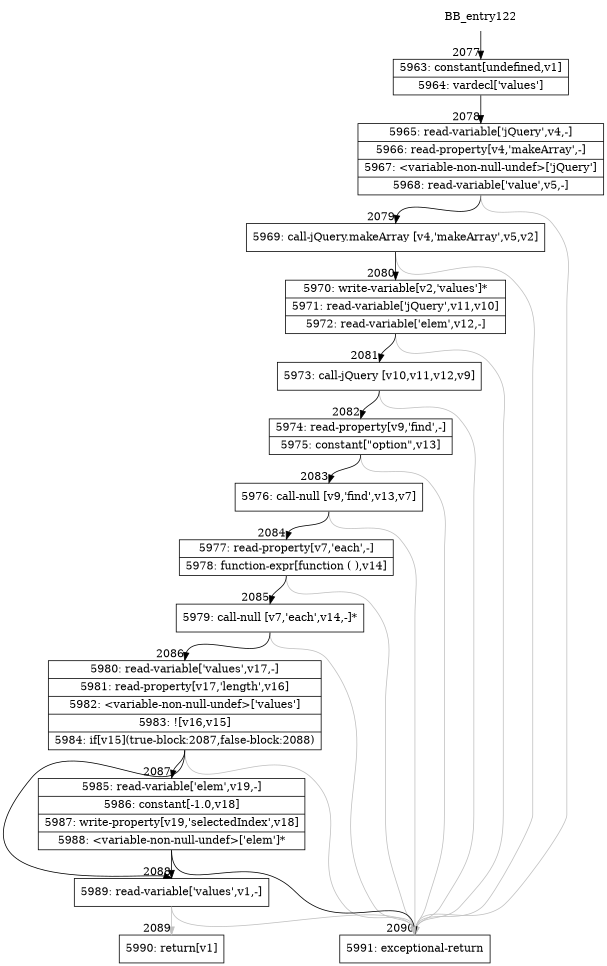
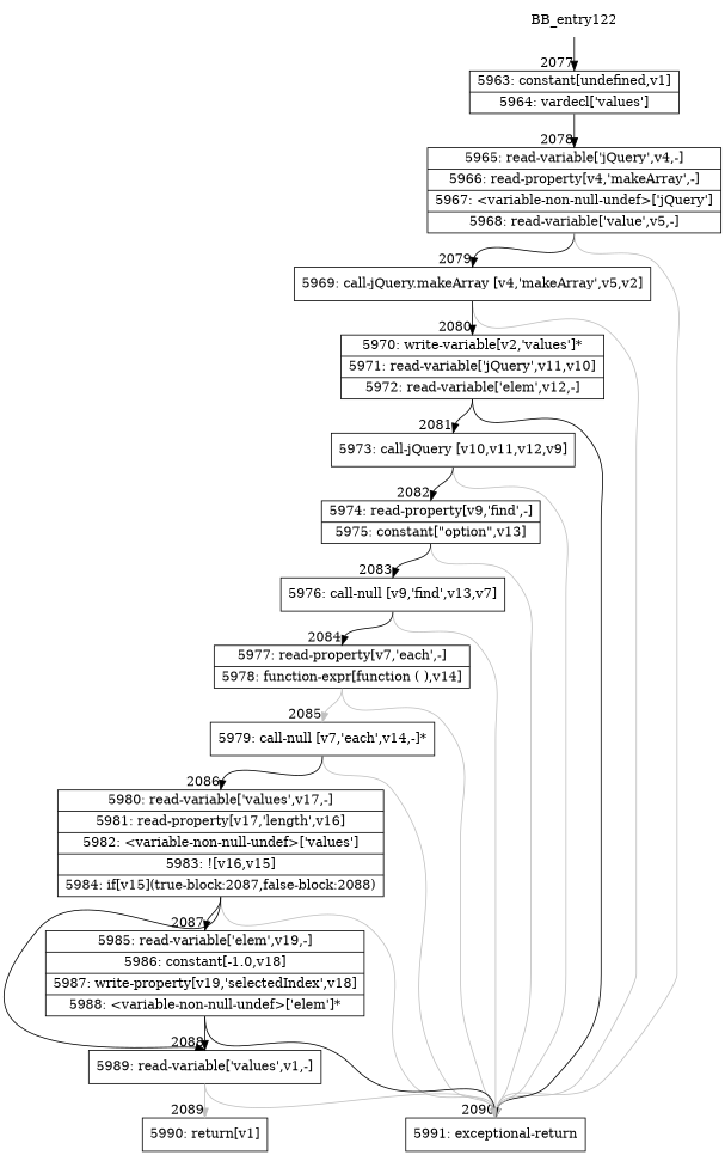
  digraph {
    rankdir=TD
    node [shape=record]
    edge [headport=n tailport=s]
    n1 [label=BB_entry122 shape=none]
    n2 [label="{5963: constant[undefined,v1]|5964: vardecl['values']}"]
    n3 [label="{5965: read-variable['jQuery',v4,-]|5966: read-property[v4,'makeArray',-]|5967: \<variable-non-null-undef\>['jQuery']|5968: read-variable['value',v5,-]}"]
    n4 [label="{5969: call-jQuery.makeArray [v4,'makeArray',v5,v2]}"]
    n5 [label="{5991: exceptional-return}"]
    n6 [label="{5970: write-variable[v2,'values']*|5971: read-variable['jQuery',v11,v10]|5972: read-variable['elem',v12,-]}"]
    n7 [label="{5973: call-jQuery [v10,v11,v12,v9]}"]
    n8 [label="{5974: read-property[v9,'find',-]|5975: constant[\"option\",v13]}"]
    n9 [label="{5976: call-null [v9,'find',v13,v7]}"]
    n10 [label="{5977: read-property[v7,'each',-]|5978: function-expr[function ( ),v14]}"]
    n11 [label="{5979: call-null [v7,'each',v14,-]*}"]
    n12 [label="{5980: read-variable['values',v17,-]|5981: read-property[v17,'length',v16]|5982: \<variable-non-null-undef\>['values']|5983: ![v16,v15]|5984: if[v15](true-block:2087,false-block:2088)}"]
    n13 [label="{5985: read-variable['elem',v19,-]|5986: constant[-1.0,v18]|5987: write-property[v19,'selectedIndex',v18]|5988: \<variable-non-null-undef\>['elem']*}"]
    n14 [label="{5989: read-variable['values',v1,-]}"]
    n15 [label="{5990: return[v1]}"]
    n1 -> n2 [headlabel="    2077"]
    n2 -> n3 [headlabel="      2078"]
    n3 -> n4 [headlabel="      2079"]
    n3 -> n5 [color=gray headlabel="      2090"]
    n4 -> n5 [color=gray]
    n4 -> n6 [headlabel="      2080"]
-   n6 -> n5 [color=gray]
+   n6 -> n5 [color=black]
    n6 -> n7 [headlabel="      2081"]
    n7 -> n5 [color=gray]
    n7 -> n8 [headlabel="      2082"]
    n8 -> n5 [color=gray]
    n8 -> n9 [headlabel="      2083"]
    n9 -> n5 [color=gray]
    n9 -> n10 [headlabel="      2084"]
    n10 -> n5 [color=gray]
-   n10 -> n11 [headlabel="      2085"]
+   n10 -> n11 [headlabel="      2085" color=gray]
    n11 -> n5 [color=gray]
    n11 -> n12 [headlabel="      2086"]
    n12 -> n5 [color=gray]
    n12 -> n13 [headlabel="      2087"]
    n12 -> n14 [headlabel="      2088"]
    n13 -> n5 [color=black]
    n13 -> n14
    n14 -> n5 [color=gray]
    n14 -> n15 [color=gray headlabel="      2089"]
  }
